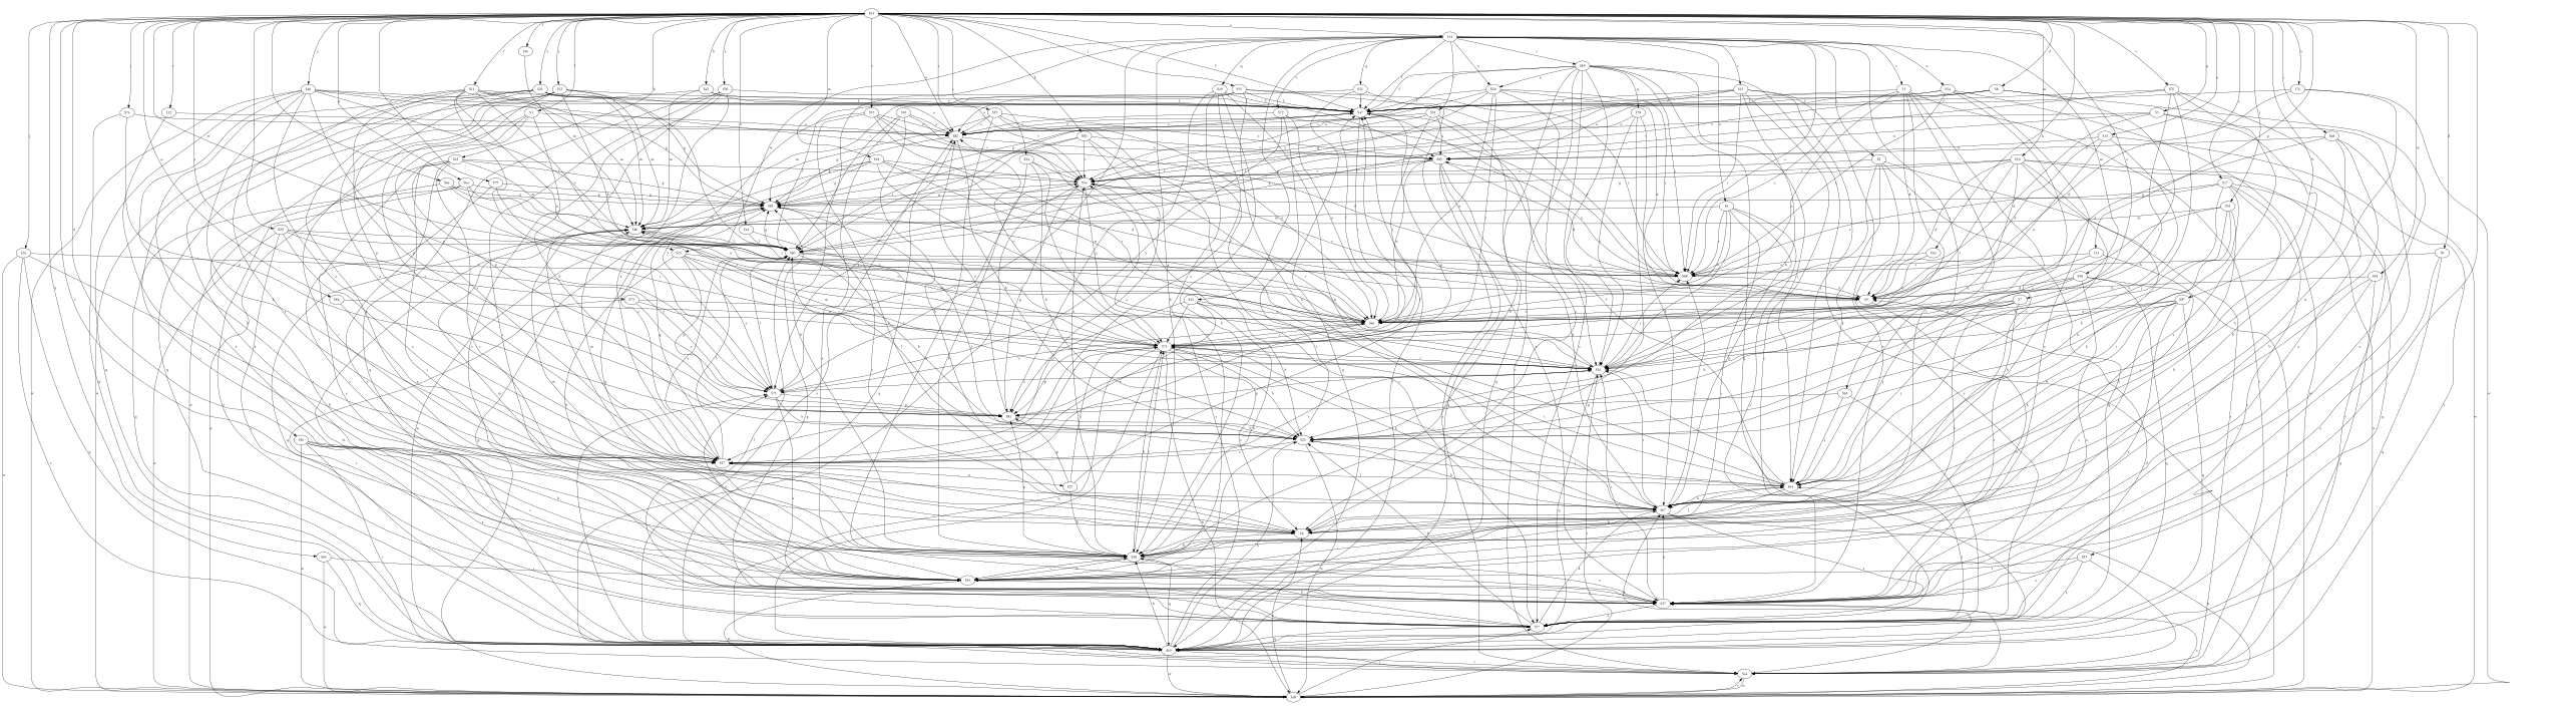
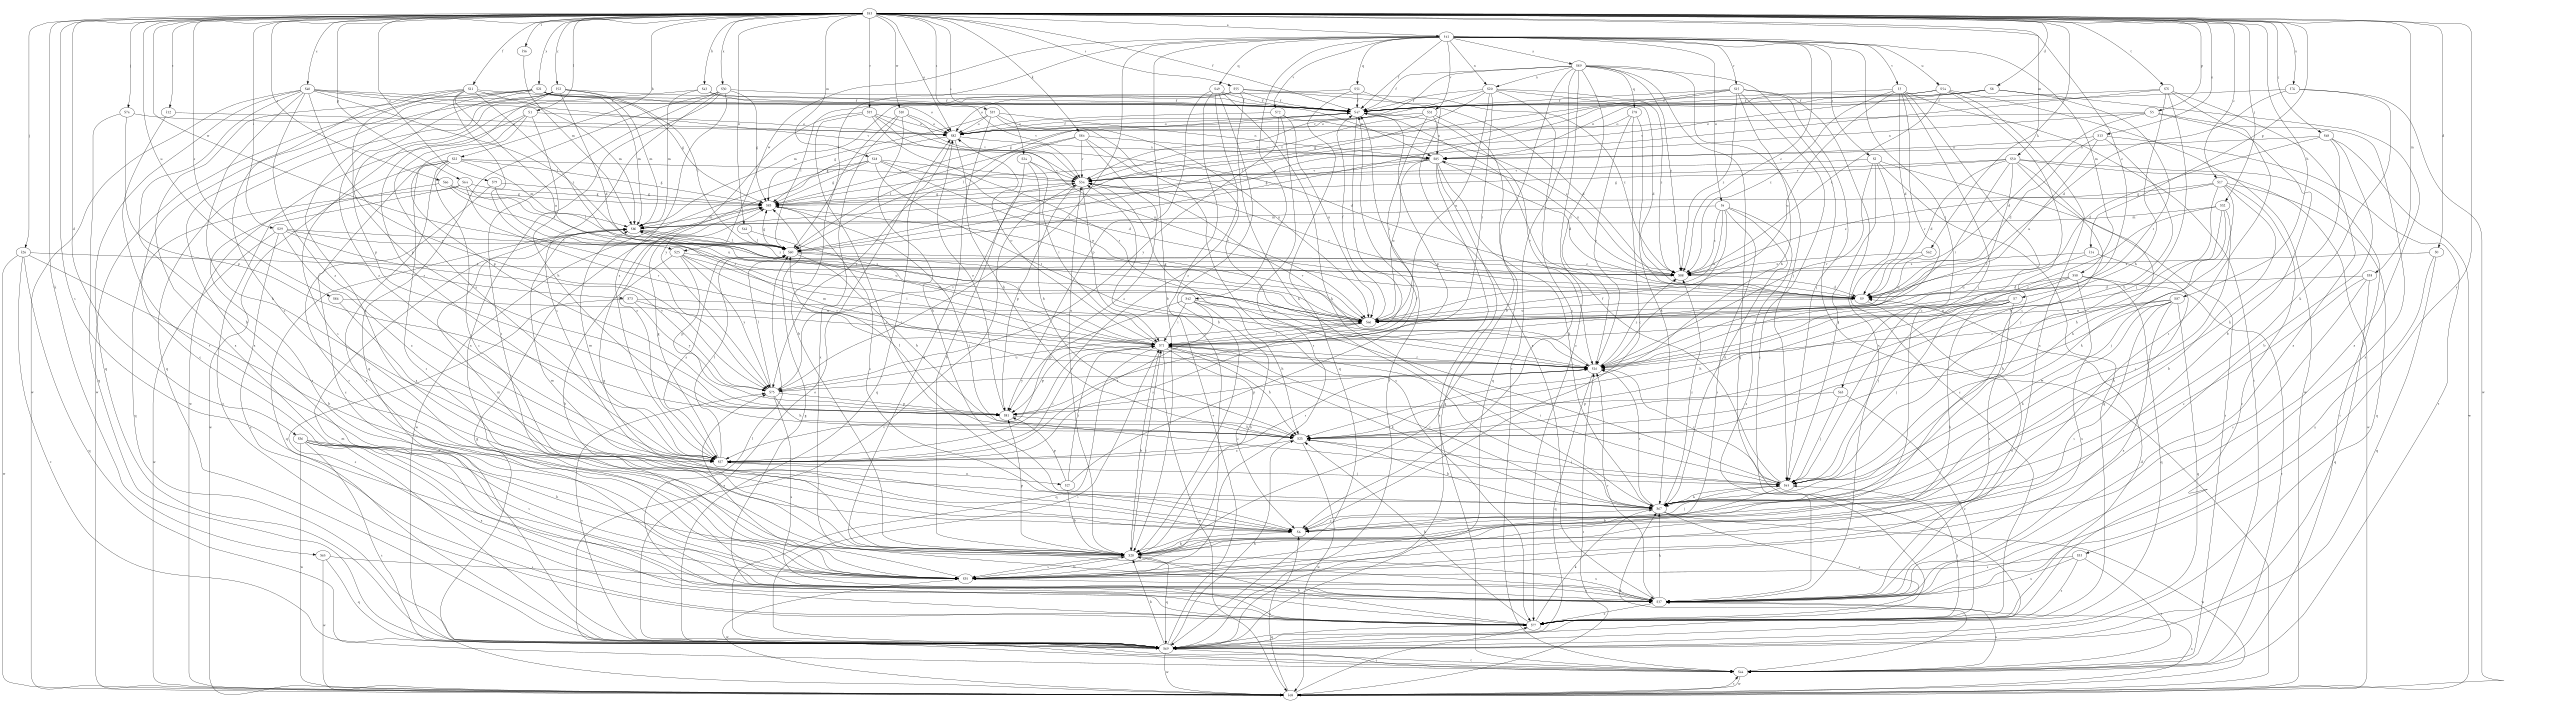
  strict digraph {
    fontname="EB Garamond"
    node [fontname="EB Garamond"]
    edge [fontname="EB Garamond"]
    S53
    S41
    S43
    S22
    S17
    S48
    S52
    S36
    S0
    S8
    S40
    S73
    S11
    S47
    S64
    S87
    S29
    S26
    S74
    S32
    S62
    S84
    S65
    S1
    S56
    S38
    S18
    S50
    S61
    S76
    S13
    S82
    S5
    S14
    S59
    S66
    S24
    S39
    S55
    S35
    S12
    S70
    S86
    S10
    S25
    S21
    S30
    S33
    S79
    S7
    S89
    S28
    S63
    S60
    S58
    S20
    S42
    S49
    S51
    S15
    S4
    S54
    S3
    S72
    S31
    S75
    S2
    S88
    S34
    S80
    S77
    S68
    S83
    S6
    S37
    S69
    S23
    S67
    S9
    S85
    S57
    S81
    S44
    S16
    S71
    S46
    S45
    S78
    S27
    S53 -> S41 [label=a]
    S53 -> S43 [label=b]
    S53 -> S22 [label=b]
    S53 -> S17 [label=c]
    S53 -> S48 [label=c]
    S53 -> S52 [label=c]
    S53 -> S36 [label=d]
    S53 -> S0 [label=d]
    S53 -> S8 [label=d]
    S53 -> S40 [label=e]
    S53 -> S73 [label=e]
    S53 -> S11 [label=f]
    S53 -> S47 [label=f]
    S53 -> S64 [label=g]
    S53 -> S87 [label=h]
    S53 -> S29 [label=i]
    S53 -> S26 [label=j]
    S53 -> S74 [label=j]
    S53 -> S32 [label=j]
    S53 -> S62 [label=k]
    S53 -> S84 [label=k]
    S53 -> S65 [label=k]
    S53 -> S1 [label=l]
    S53 -> S56 [label=l]
    S53 -> S38 [label=m]
    S53 -> S18 [label=m]
    S53 -> S50 [label=m]
    S53 -> S61 [label=n]
    S53 -> S76 [label=n]
    S53 -> S13 [label=n]
    S53 -> S82 [label=o]
    S53 -> S5 [label=p]
    S53 -> S14 [label=p]
    S53 -> S59 [label=r]
    S53 -> S66 [label=r]
    S53 -> S24 [label=s]
    S53 -> S39 [label=s]
    S53 -> S55 [label=s]
    S53 -> S35 [label=s]
    S53 -> S12 [label=t]
    S53 -> S70 [label=t]
    S53 -> S86 [label=u]
+   S53 -> S10 [label=w]
    S53 -> S25 [label=w]
    S53 -> S21 [label=x]
    S53 -> S30 [label=x]
    S53 -> S33 [label=y]
    S53 -> S79 [label=z]
    S53 -> S7 [label=z]
    S41 -> S47 [label=f]
    S41 -> S25 [label=w]
    S41 -> S89 [label=a]
    S41 -> S28 [label=b]
    S41 -> S63 [label=j]
    S41 -> S60 [label=l]
    S41 -> S58 [label=m]
    S41 -> S20 [label=n]
    S41 -> S42 [label=p]
    S41 -> S49 [label=q]
    S41 -> S51 [label=q]
    S41 -> S15 [label=r]
    S41 -> S4 [label=u]
    S41 -> S54 [label=u]
    S41 -> S3 [label=v]
    S41 -> S72 [label=v]
    S41 -> S31 [label=v]
    S41 -> S75 [label=y]
    S41 -> S2 [label=z]
    S41 -> S88 [label=z]
    S43 -> S47 [label=f]
    S43 -> S35 [label=s]
    S43 -> S34 [label=v]
    S43 -> S80 [label=m]
    S22 -> S35 [label=s]
    S22 -> S34 [label=v]
    S22 -> S80 [label=m]
    S22 -> S77 [label=e]
    S22 -> S68 [label=w]
    S22 -> S83 [label=g]
    S22 -> S6 [label=c]
    S22 -> S37 [label=x]
    S17 -> S28 [label=b]
    S17 -> S88 [label=z]
    S17 -> S77 [label=e]
    S17 -> S83 [label=g]
    S17 -> S69 [label=q]
    S17 -> S23 [label=h]
    S17 -> S67 [label=k]
    S48 -> S28 [label=b]
    S48 -> S68 [label=w]
    S48 -> S67 [label=k]
    S48 -> S9 [label=d]
    S48 -> S85 [label=n]
    S52 -> S47 [label=f]
    S52 -> S60 [label=l]
    S52 -> S80 [label=m]
    S52 -> S37 [label=x]
    S52 -> S69 [label=q]
    S52 -> S9 [label=d]
    S52 -> S57 [label=a]
    S52 -> S81 [label=p]
    S36 -> S35 [label=s]
    S36 -> S28 [label=b]
    S36 -> S68 [label=w]
    S36 -> S37 [label=x]
    S36 -> S57 [label=a]
    S36 -> S44 [label=t]
    S0 -> S88 [label=z]
    S0 -> S37 [label=x]
    S0 -> S69 [label=q]
    S8 -> S47 [label=f]
    S8 -> S34 [label=v]
    S8 -> S37 [label=x]
    S8 -> S85 [label=n]
    S8 -> S16 [label=r]
    S40 -> S47 [label=f]
    S40 -> S28 [label=b]
    S40 -> S60 [label=l]
    S40 -> S75 [label=y]
    S40 -> S34 [label=v]
    S40 -> S68 [label=w]
    S40 -> S69 [label=q]
    S40 -> S67 [label=k]
    S40 -> S85 [label=n]
    S40 -> S57 [label=a]
    S73 -> S75 [label=y]
    S73 -> S77 [label=e]
    S73 -> S71 [label=i]
    S73 -> S46 [label=u]
    S11 -> S47 [label=f]
    S11 -> S75 [label=y]
    S11 -> S88 [label=z]
    S11 -> S80 [label=m]
-   S11 -> S83 [label=g]
+   S30 -> S83 [label=g]
    S11 -> S6 [label=c]
    S11 -> S37 [label=x]
    S11 -> S81 [label=p]
    S11 -> S46 [label=u]
    S47 -> S82 [label=o]
    S47 -> S60 [label=l]
    S47 -> S81 [label=p]
    S47 -> S16 [label=r]
    S47 -> S71 [label=i]
    S64 -> S60 [label=l]
    S64 -> S77 [label=e]
    S64 -> S83 [label=g]
    S64 -> S69 [label=q]
    S64 -> S16 [label=r]
    S87 -> S35 [label=s]
    S87 -> S37 [label=x]
    S87 -> S69 [label=q]
    S87 -> S23 [label=h]
    S87 -> S67 [label=k]
    S87 -> S16 [label=r]
    S87 -> S46 [label=u]
    S29 -> S60 [label=l]
    S29 -> S75 [label=y]
    S29 -> S77 [label=e]
    S29 -> S68 [label=w]
    S29 -> S57 [label=a]
    S29 -> S46 [label=u]
    S26 -> S28 [label=b]
    S26 -> S88 [label=z]
    S26 -> S68 [label=w]
    S26 -> S69 [label=q]
    S26 -> S44 [label=t]
    S74 -> S82 [label=o]
    S74 -> S69 [label=q]
    S74 -> S81 [label=p]
    S32 -> S80 [label=m]
    S32 -> S6 [label=c]
    S32 -> S23 [label=h]
    S32 -> S16 [label=r]
    S32 -> S45 [label=j]
    S62 -> S88 [label=z]
    S62 -> S46 [label=u]
    S84 -> S60 [label=l]
    S84 -> S75 [label=y]
    S84 -> S34 [label=v]
    S84 -> S77 [label=e]
    S84 -> S85 [label=n]
    S84 -> S57 [label=a]
    S65 -> S35 [label=s]
    S65 -> S68 [label=w]
    S65 -> S69 [label=q]
    S1 -> S82 [label=o]
    S1 -> S68 [label=w]
    S1 -> S23 [label=h]
    S1 -> S57 [label=a]
    S1 -> S81 [label=p]
    S56 -> S80 [label=m]
    S38 -> S35 [label=s]
    S38 -> S6 [label=c]
    S38 -> S69 [label=q]
    S38 -> S9 [label=d]
    S18 -> S34 [label=v]
    S18 -> S68 [label=w]
    S18 -> S83 [label=g]
    S18 -> S9 [label=d]
    S18 -> S57 [label=a]
    S18 -> S16 [label=r]
    S18 -> S46 [label=u]
    S50 -> S34 [label=v]
    S50 -> S68 [label=w]
    S50 -> S83 [label=g]
    S50 -> S67 [label=k]
    S50 -> S9 [label=d]
    S50 -> S44 [label=t]
    S50 -> S16 [label=r]
    S50 -> S71 [label=i]
    S50 -> S45 [label=j]
    S61 -> S60 [label=l]
    S61 -> S71 [label=i]
    S76 -> S47 [label=f]
    S76 -> S68 [label=w]
    S76 -> S67 [label=k]
    S76 -> S9 [label=d]
    S13 -> S23 [label=h]
    S13 -> S9 [label=d]
    S13 -> S85 [label=n]
    S13 -> S44 [label=t]
    S13 -> S46 [label=u]
    S82 -> S47 [label=f]
    S82 -> S83 [label=g]
    S82 -> S69 [label=q]
    S82 -> S23 [label=h]
    S82 -> S85 [label=n]
    S5 -> S82 [label=o]
    S5 -> S28 [label=b]
    S5 -> S37 [label=x]
    S5 -> S9 [label=d]
    S5 -> S85 [label=n]
    S14 -> S88 [label=z]
    S14 -> S67 [label=k]
    S14 -> S46 [label=u]
    S59 -> S82 [label=o]
    S59 -> S75 [label=y]
    S59 -> S6 [label=c]
    S59 -> S9 [label=d]
    S59 -> S16 [label=r]
    S59 -> S46 [label=u]
    S66 -> S35 [label=s]
    S66 -> S60 [label=l]
    S66 -> S83 [label=g]
    S66 -> S46 [label=u]
    S24 -> S28 [label=b]
    S24 -> S34 [label=v]
    S24 -> S23 [label=h]
    S24 -> S71 [label=i]
    S39 -> S82 [label=o]
    S39 -> S83 [label=g]
    S39 -> S37 [label=x]
    S39 -> S85 [label=n]
    S39 -> S16 [label=r]
    S39 -> S46 [label=u]
    S55 -> S47 [label=f]
    S55 -> S82 [label=o]
    S55 -> S60 [label=l]
    S55 -> S88 [label=z]
    S55 -> S67 [label=k]
    S55 -> S9 [label=d]
    S35 -> S28 [label=b]
    S35 -> S75 [label=y]
    S35 -> S68 [label=w]
    S35 -> S37 [label=x]
    S12 -> S82 [label=o]
    S12 -> S35 [label=s]
    S70 -> S47 [label=f]
    S70 -> S35 [label=s]
    S70 -> S80 [label=m]
    S70 -> S37 [label=x]
    S70 -> S23 [label=h]
    S70 -> S45 [label=j]
    S86 -> S57 [label=a]
    S86 -> S46 [label=u]
    S10 -> S82 [label=o]
    S10 -> S28 [label=b]
    S10 -> S34 [label=v]
    S10 -> S37 [label=x]
    S10 -> S67 [label=k]
    S25 -> S28 [label=b]
    S25 -> S75 [label=y]
    S25 -> S88 [label=z]
    S25 -> S81 [label=p]
    S25 -> S16 [label=r]
    S25 -> S71 [label=i]
    S21 -> S47 [label=f]
    S21 -> S82 [label=o]
    S21 -> S80 [label=m]
    S21 -> S77 [label=e]
    S21 -> S68 [label=w]
    S21 -> S83 [label=g]
    S21 -> S6 [label=c]
    S21 -> S57 [label=a]
    S30 -> S47 [label=f]
    S30 -> S35 [label=s]
    S30 -> S6 [label=c]
    S30 -> S37 [label=x]
    S30 -> S69 [label=q]
    S30 -> S57 [label=a]
    S33 -> S35 [label=s]
    S33 -> S77 [label=e]
    S33 -> S37 [label=x]
    S33 -> S44 [label=t]
    S79 -> S35 [label=s]
    S79 -> S83 [label=g]
    S79 -> S71 [label=i]
    S7 -> S35 [label=s]
    S7 -> S28 [label=b]
    S7 -> S23 [label=h]
    S7 -> S71 [label=i]
    S7 -> S46 [label=u]
    S7 -> S45 [label=j]
    S89 -> S47 [label=f]
    S89 -> S28 [label=b]
    S89 -> S20 [label=n]
    S89 -> S88 [label=z]
    S89 -> S34 [label=v]
    S89 -> S77 [label=e]
    S89 -> S68 [label=w]
    S89 -> S69 [label=q]
    S89 -> S44 [label=t]
    S89 -> S16 [label=r]
    S89 -> S45 [label=j]
    S89 -> S78 [label=q]
    S28 -> S35 [label=s]
    S28 -> S34 [label=v]
    S28 -> S80 [label=m]
    S28 -> S83 [label=g]
    S28 -> S37 [label=x]
    S28 -> S69 [label=q]
    S28 -> S81 [label=p]
    S28 -> S71 [label=i]
    S63 -> S77 [label=e]
    S63 -> S81 [label=p]
    S63 -> S45 [label=j]
    S60 -> S88 [label=z]
    S60 -> S83 [label=g]
    S60 -> S23 [label=h]
    S60 -> S57 [label=a]
    S60 -> S46 [label=u]
    S58 -> S37 [label=x]
    S58 -> S69 [label=q]
    S58 -> S9 [label=d]
    S58 -> S44 [label=t]
    S58 -> S46 [label=u]
    S58 -> S45 [label=j]
    S20 -> S47 [label=f]
    S20 -> S60 [label=l]
    S20 -> S88 [label=z]
    S20 -> S83 [label=g]
    S20 -> S6 [label=c]
    S20 -> S9 [label=d]
    S20 -> S71 [label=i]
    S20 -> S46 [label=u]
    S42 -> S28 [label=b]
    S42 -> S23 [label=h]
    S42 -> S57 [label=a]
    S42 -> S81 [label=p]
    S42 -> S71 [label=i]
    S42 -> S46 [label=u]
    S49 -> S47 [label=f]
    S49 -> S35 [label=s]
    S49 -> S28 [label=b]
    S49 -> S67 [label=k]
    S49 -> S57 [label=a]
    S49 -> S81 [label=p]
    S51 -> S47 [label=f]
    S51 -> S80 [label=m]
    S51 -> S37 [label=x]
    S51 -> S69 [label=q]
    S15 -> S47 [label=f]
    S15 -> S60 [label=l]
    S15 -> S88 [label=z]
    S15 -> S77 [label=e]
    S15 -> S83 [label=g]
    S15 -> S37 [label=x]
    S15 -> S23 [label=h]
    S15 -> S45 [label=j]
    S4 -> S35 [label=s]
    S4 -> S88 [label=z]
    S4 -> S80 [label=m]
    S4 -> S37 [label=x]
    S4 -> S67 [label=k]
    S4 -> S16 [label=r]
    S4 -> S46 [label=u]
    S54 -> S47 [label=f]
    S54 -> S60 [label=l]
    S54 -> S88 [label=z]
    S54 -> S68 [label=w]
    S54 -> S6 [label=c]
    S54 -> S37 [label=x]
    S3 -> S47 [label=f]
    S3 -> S88 [label=z]
    S3 -> S6 [label=c]
    S3 -> S9 [label=d]
    S3 -> S44 [label=t]
    S3 -> S16 [label=r]
    S3 -> S46 [label=u]
    S3 -> S45 [label=j]
    S72 -> S82 [label=o]
    S72 -> S35 [label=s]
    S72 -> S75 [label=y]
    S72 -> S88 [label=z]
    S72 -> S46 [label=u]
    S31 -> S82 [label=o]
    S31 -> S34 [label=v]
    S31 -> S69 [label=q]
    S31 -> S85 [label=n]
    S31 -> S71 [label=i]
    S75 -> S60 [label=l]
    S75 -> S34 [label=v]
    S75 -> S37 [label=x]
    S75 -> S23 [label=h]
    S75 -> S81 [label=p]
    S75 -> S46 [label=u]
    S2 -> S34 [label=v]
    S2 -> S77 [label=e]
    S2 -> S69 [label=q]
    S2 -> S44 [label=t]
    S2 -> S16 [label=r]
    S2 -> S45 [label=j]
    S88 -> S9 [label=d]
    S88 -> S85 [label=n]
    S34 -> S83 [label=g]
    S34 -> S81 [label=p]
    S34 -> S71 [label=i]
    S34 -> S45 [label=j]
    S80 -> S60 [label=l]
    S80 -> S88 [label=z]
    S80 -> S69 [label=q]
    S77 -> S28 [label=b]
    S77 -> S60 [label=l]
    S77 -> S83 [label=g]
    S77 -> S69 [label=q]
    S77 -> S23 [label=h]
    S77 -> S67 [label=k]
    S77 -> S9 [label=d]
    S77 -> S45 [label=j]
    S68 -> S77 [label=e]
    S68 -> S6 [label=c]
    S68 -> S37 [label=x]
    S68 -> S44 [label=t]
    S68 -> S16 [label=r]
    S83 -> S80 [label=m]
    S83 -> S6 [label=c]
    S83 -> S45 [label=j]
    S6 -> S28 [label=b]
    S6 -> S80 [label=m]
    S6 -> S45 [label=j]
    S37 -> S77 [label=e]
    S37 -> S67 [label=k]
    S37 -> S16 [label=r]
    S69 -> S47 [label=f]
    S69 -> S82 [label=o]
    S69 -> S28 [label=b]
    S69 -> S75 [label=y]
    S69 -> S34 [label=v]
    S69 -> S80 [label=m]
    S69 -> S68 [label=w]
    S69 -> S23 [label=h]
    S69 -> S44 [label=t]
    S69 -> S71 [label=i]
    S23 -> S60 [label=l]
    S23 -> S68 [label=w]
    S23 -> S57 [label=a]
    S23 -> S45 [label=j]
    S67 -> S88 [label=z]
    S67 -> S77 [label=e]
    S67 -> S68 [label=w]
    S67 -> S6 [label=c]
    S67 -> S23 [label=h]
    S67 -> S16 [label=r]
    S67 -> S71 [label=i]
    S9 -> S34 [label=v]
    S9 -> S37 [label=x]
    S9 -> S46 [label=u]
    S85 -> S34 [label=v]
    S85 -> S83 [label=g]
    S85 -> S69 [label=q]
    S85 -> S67 [label=k]
    S85 -> S9 [label=d]
    S85 -> S44 [label=t]
    S85 -> S46 [label=u]
    S57 -> S60 [label=l]
    S57 -> S80 [label=m]
    S57 -> S83 [label=g]
    S57 -> S16 [label=r]
    S57 -> S71 [label=i]
    S57 -> S45 [label=j]
    S57 -> S27 [label=n]
    S81 -> S82 [label=o]
    S81 -> S23 [label=h]
    S44 -> S34 [label=v]
    S44 -> S68 [label=w]
    S44 -> S83 [label=g]
    S44 -> S37 [label=x]
    S44 -> S67 [label=k]
    S16 -> S75 [label=y]
    S16 -> S88 [label=z]
    S16 -> S34 [label=v]
    S16 -> S80 [label=m]
    S16 -> S69 [label=q]
    S16 -> S81 [label=p]
    S71 -> S82 [label=o]
    S71 -> S28 [label=b]
    S71 -> S80 [label=m]
    S71 -> S68 [label=w]
    S71 -> S6 [label=c]
    S71 -> S69 [label=q]
    S71 -> S23 [label=h]
    S71 -> S67 [label=k]
    S71 -> S81 [label=p]
    S71 -> S16 [label=r]
    S46 -> S47 [label=f]
    S46 -> S83 [label=g]
    S46 -> S57 [label=a]
    S46 -> S71 [label=i]
    S45 -> S47 [label=f]
    S45 -> S28 [label=b]
    S45 -> S67 [label=k]
    S45 -> S16 [label=r]
    S45 -> S71 [label=i]
    S78 -> S82 [label=o]
    S78 -> S6 [label=c]
    S78 -> S67 [label=k]
    S78 -> S16 [label=r]
    S27 -> S47 [label=f]
    S27 -> S28 [label=b]
    S27 -> S81 [label=p]
    S27 -> S71 [label=i]
  }
